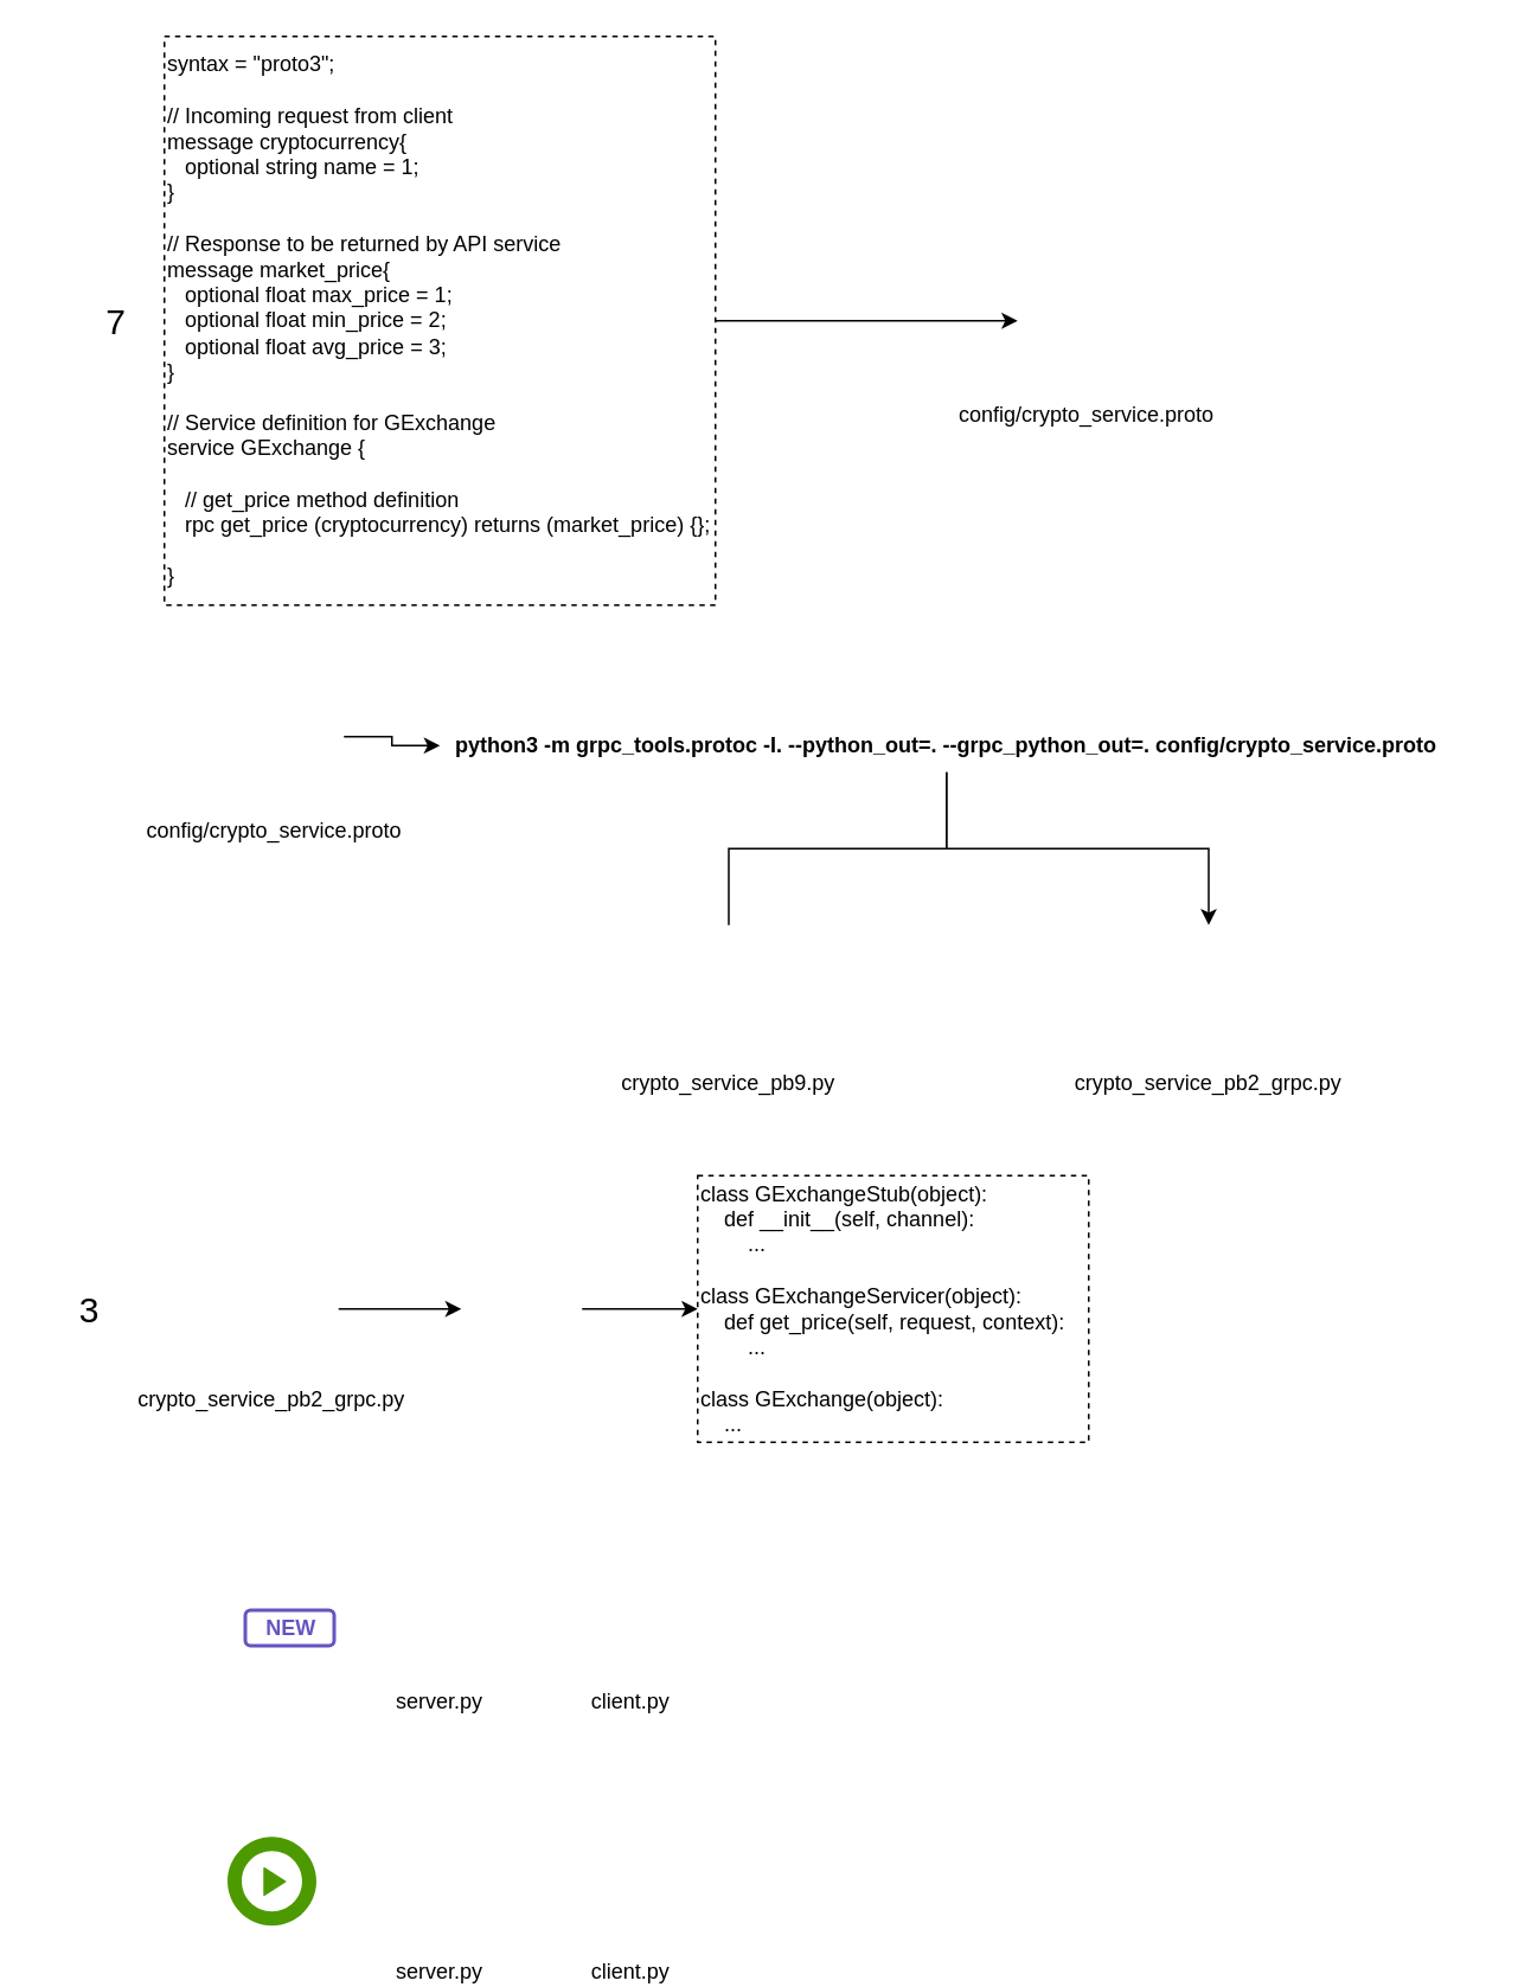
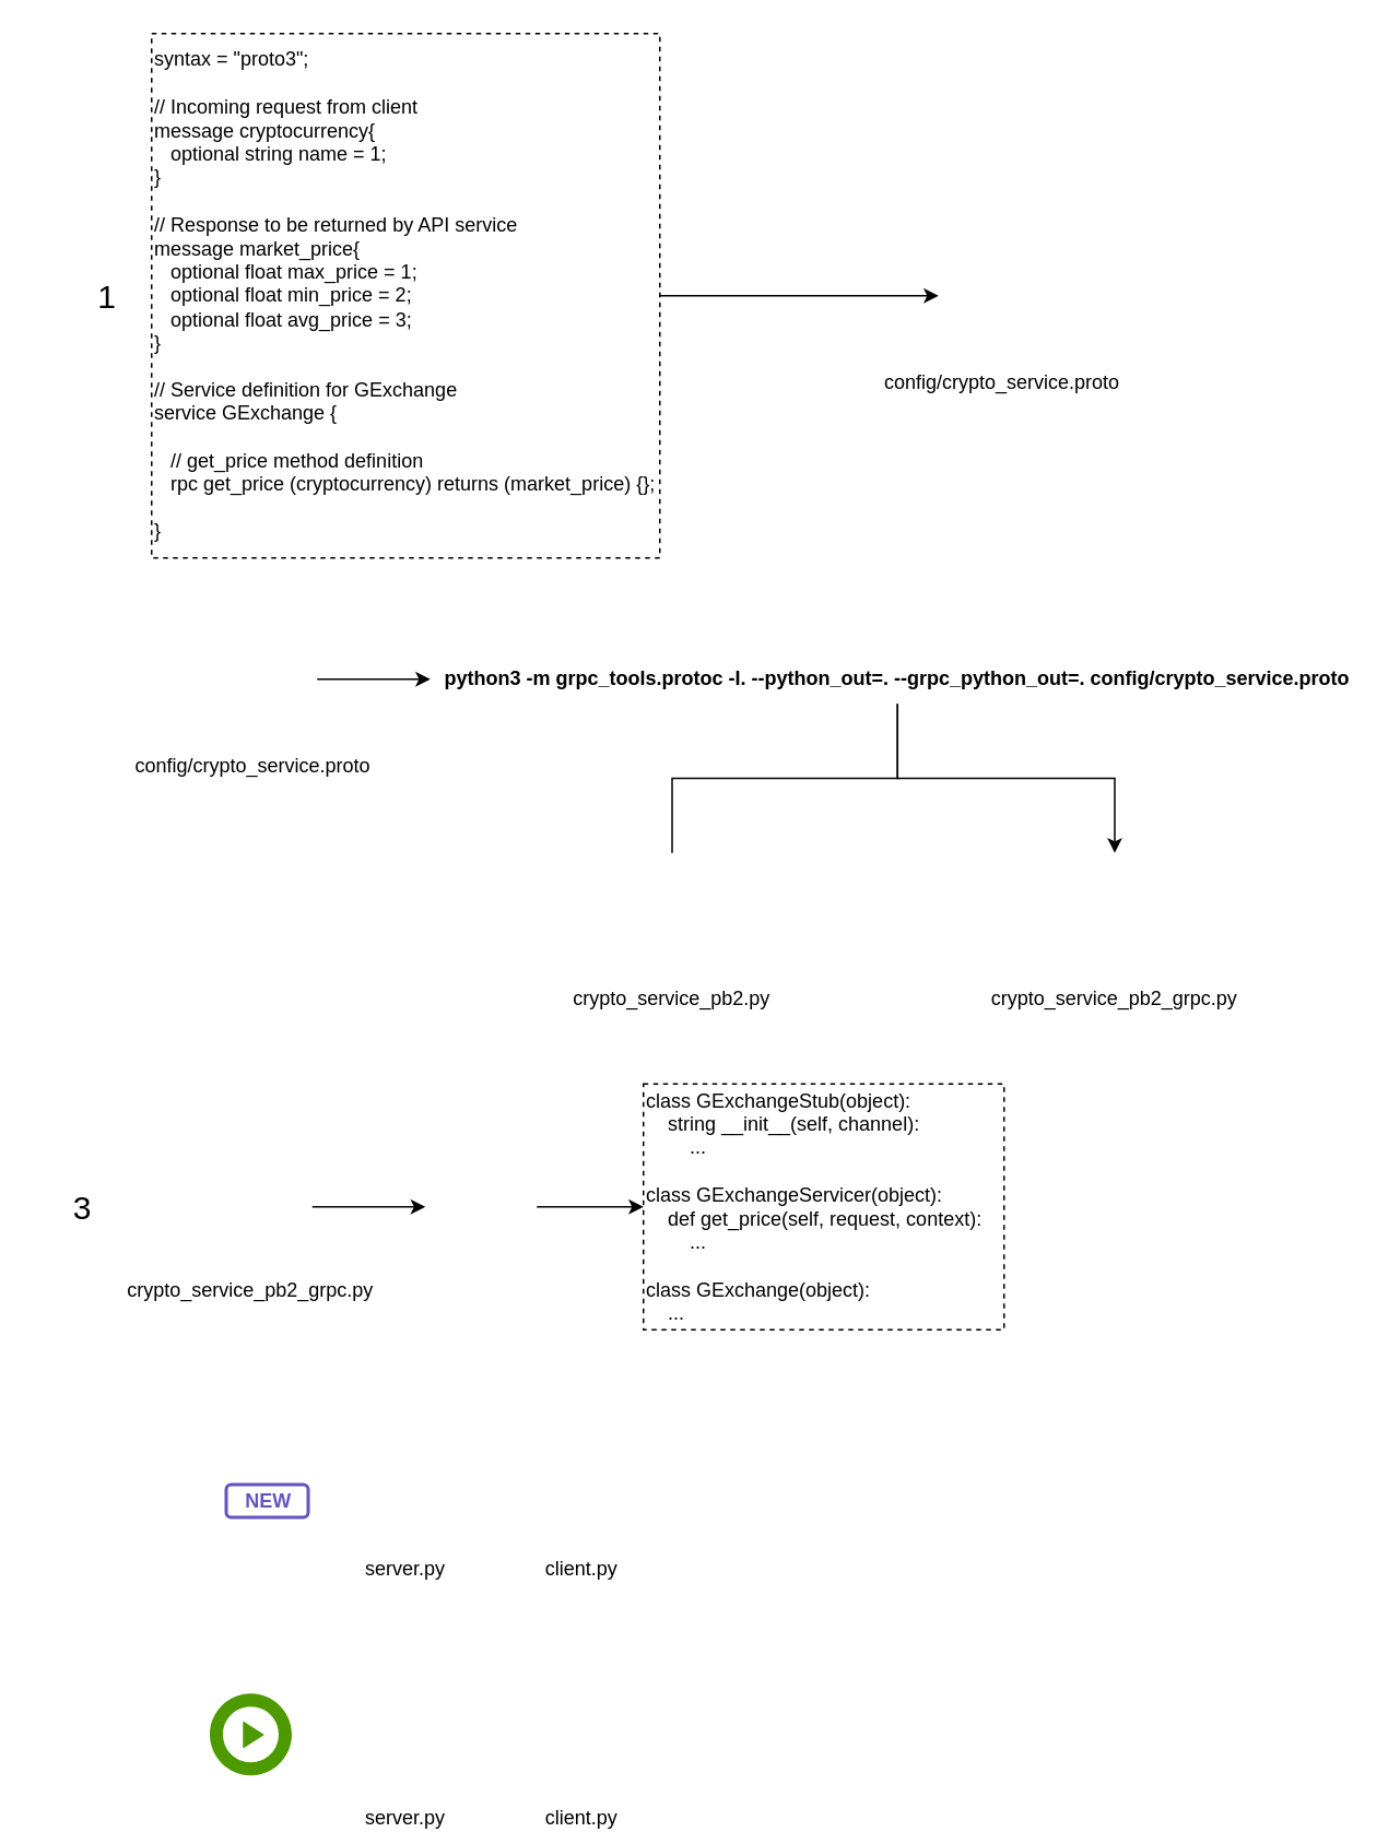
  <mxCell id="0" />
  <mxCell id="1" parent="0" />
  <mxCell id="2" style="edgeStyle=orthogonalEdgeStyle;rounded=0;orthogonalLoop=1;jettySize=auto;html=1;exitX=1;exitY=0.5;exitDx=0;exitDy=0;entryX=0;entryY=0.5;entryDx=0;entryDy=0;" edge="1" parent="1" source="3" target="6"><mxGeometry relative="1" as="geometry"><mxPoint x="242" y="414" as="targetPoint" /></mxGeometry></mxCell>
  <mxCell id="3" value="config/crypto_service.proto" style="shape=image;verticalLabelPosition=bottom;labelBackgroundColor=default;verticalAlign=top;aspect=fixed;imageAspect=0;image=https://www.file-extension.info/images/resource/formats/proto.png;" vertex="1" parent="1"><mxGeometry x="115" y="375" width="78" height="78" as="geometry" /></mxCell>
  <mxCell id="4" style="edgeStyle=orthogonalEdgeStyle;rounded=0;orthogonalLoop=1;jettySize=auto;html=1;exitX=0.5;exitY=1;exitDx=0;exitDy=0;entryX=0.5;entryY=0;entryDx=0;entryDy=0;endArrow=none;" edge="1" parent="1" source="6" target="7"><mxGeometry relative="1" as="geometry"><mxPoint x="547" y="500" as="targetPoint" /></mxGeometry></mxCell>
  <mxCell id="5" style="edgeStyle=orthogonalEdgeStyle;rounded=0;orthogonalLoop=1;jettySize=auto;html=1;exitX=0.5;exitY=1;exitDx=0;exitDy=0;entryX=0.5;entryY=0;entryDx=0;entryDy=0;" edge="1" parent="1" source="6" target="8"><mxGeometry relative="1" as="geometry"><mxPoint x="682" y="500" as="targetPoint" /></mxGeometry></mxCell>
- <mxCell id="6" value="python3 -m grpc_tools.protoc -I. --python_out=. --grpc_python_out=. config/crypto_service.proto" style="text;html=1;strokeColor=none;fillColor=none;align=center;verticalAlign=middle;whiteSpace=wrap;rounded=0;fontStyle=1" vertex="1" parent="1"><mxGeometry x="247" y="404" width="570" height="30" as="geometry" /></mxCell>
- <mxCell id="7" value="crypto_service_pb9.py" style="shape=image;verticalLabelPosition=bottom;labelBackgroundColor=default;verticalAlign=top;aspect=fixed;imageAspect=0;image=https://ficheiros.com.br/assets/img/icons/files/128/py-754.png;" vertex="1" parent="1"><mxGeometry x="372" y="520" width="75" height="75" as="geometry" /></mxCell>
+ <mxCell id="6" value="python3 -m grpc_tools.protoc -I. --python_out=. --grpc_python_out=. config/crypto_service.proto" style="text;html=1;strokeColor=none;fillColor=none;align=center;verticalAlign=middle;whiteSpace=wrap;rounded=0;fontStyle=1" vertex="1" parent="1"><mxGeometry x="262" y="399" width="570" height="30" as="geometry" /></mxCell>
+ <mxCell id="7" value="crypto_service_pb2.py" style="shape=image;verticalLabelPosition=bottom;labelBackgroundColor=default;verticalAlign=top;aspect=fixed;imageAspect=0;image=https://ficheiros.com.br/assets/img/icons/files/128/py-754.png;" vertex="1" parent="1"><mxGeometry x="372" y="520" width="75" height="75" as="geometry" /></mxCell>
  <mxCell id="8" value="crypto_service_pb2_grpc.py" style="shape=image;verticalLabelPosition=bottom;labelBackgroundColor=default;verticalAlign=top;aspect=fixed;imageAspect=0;image=https://ficheiros.com.br/assets/img/icons/files/128/py-754.png;" vertex="1" parent="1"><mxGeometry x="642" y="520" width="75" height="75" as="geometry" /></mxCell>
  <mxCell id="9" style="edgeStyle=orthogonalEdgeStyle;rounded=0;orthogonalLoop=1;jettySize=auto;html=1;exitX=1;exitY=0.5;exitDx=0;exitDy=0;" edge="1" parent="1" source="10" target="11"><mxGeometry relative="1" as="geometry" /></mxCell>
  <mxCell id="10" value="&lt;div&gt;syntax = &quot;proto3&quot;;&lt;/div&gt;&lt;div&gt;&lt;br&gt;&lt;/div&gt;&lt;div&gt;// Incoming request from client&lt;/div&gt;&lt;div&gt;message cryptocurrency{&lt;/div&gt;&lt;div&gt;&amp;nbsp; &amp;nbsp;optional string name = 1;&lt;/div&gt;&lt;div&gt;}&lt;/div&gt;&lt;div&gt;&lt;br&gt;&lt;/div&gt;&lt;div&gt;// Response to be returned by API service&lt;/div&gt;&lt;div&gt;message market_price{&lt;/div&gt;&lt;div&gt;&amp;nbsp; &amp;nbsp;optional float max_price = 1;&lt;/div&gt;&lt;div&gt;&amp;nbsp; &amp;nbsp;optional float min_price = 2;&lt;/div&gt;&lt;div&gt;&amp;nbsp; &amp;nbsp;optional float avg_price = 3;&lt;/div&gt;&lt;div&gt;}&lt;/div&gt;&lt;div&gt;&lt;br&gt;&lt;/div&gt;&lt;div&gt;// Service definition for GExchange&lt;/div&gt;&lt;div&gt;service GExchange {&lt;/div&gt;&lt;div&gt;&lt;br&gt;&lt;/div&gt;&lt;div&gt;&amp;nbsp; &amp;nbsp;// get_price method definition&lt;/div&gt;&lt;div&gt;&amp;nbsp; &amp;nbsp;rpc get_price (cryptocurrency) returns (market_price) {};&lt;/div&gt;&lt;div&gt;&lt;br&gt;&lt;/div&gt;&lt;div&gt;}&lt;/div&gt;" style="text;html=1;strokeColor=default;fillColor=none;align=left;verticalAlign=middle;whiteSpace=wrap;rounded=0;dashed=1;" vertex="1" parent="1"><mxGeometry x="92" y="20" width="310" height="320" as="geometry" /></mxCell>
  <mxCell id="11" value="config/crypto_service.proto" style="shape=image;verticalLabelPosition=bottom;labelBackgroundColor=default;verticalAlign=top;aspect=fixed;imageAspect=0;image=https://www.file-extension.info/images/resource/formats/proto.png;" vertex="1" parent="1"><mxGeometry x="572" y="141" width="78" height="78" as="geometry" /></mxCell>
  <mxCell id="12" style="edgeStyle=orthogonalEdgeStyle;rounded=0;orthogonalLoop=1;jettySize=auto;html=1;exitX=1;exitY=0.5;exitDx=0;exitDy=0;entryX=0;entryY=0.5;entryDx=0;entryDy=0;" edge="1" parent="1" source="13" target="15"><mxGeometry relative="1" as="geometry"><mxPoint x="242" y="738.5" as="targetPoint" /></mxGeometry></mxCell>
  <mxCell id="13" value="crypto_service_pb2_grpc.py" style="shape=image;verticalLabelPosition=bottom;labelBackgroundColor=default;verticalAlign=top;aspect=fixed;imageAspect=0;image=https://ficheiros.com.br/assets/img/icons/files/128/py-754.png;" vertex="1" parent="1"><mxGeometry x="115" y="698.5" width="75" height="75" as="geometry" /></mxCell>
  <mxCell id="14" style="edgeStyle=orthogonalEdgeStyle;rounded=0;orthogonalLoop=1;jettySize=auto;html=1;exitX=1;exitY=0.5;exitDx=0;exitDy=0;entryX=0;entryY=0.5;entryDx=0;entryDy=0;" edge="1" parent="1" source="15" target="16"><mxGeometry relative="1" as="geometry" /></mxCell>
  <mxCell id="15" value="" style="shape=image;html=1;verticalAlign=top;verticalLabelPosition=bottom;labelBackgroundColor=#ffffff;imageAspect=0;aspect=fixed;image=https://cdn2.iconfinder.com/data/icons/user-interface-169/32/search-128.png;dashed=1;strokeColor=default;" vertex="1" parent="1"><mxGeometry x="259" y="702" width="68" height="68" as="geometry" /></mxCell>
- <mxCell id="16" value="&lt;div&gt;&lt;div&gt;class GExchangeStub(object):&lt;/div&gt;&lt;div&gt;&amp;nbsp; &amp;nbsp; def __init__(self, channel):&lt;/div&gt;&lt;div&gt;&amp;nbsp; &amp;nbsp; &amp;nbsp; &amp;nbsp; ...&lt;/div&gt;&lt;br&gt;class GExchangeServicer(object):&lt;/div&gt;&lt;div&gt;&amp;nbsp; &amp;nbsp; def get_price(self, request, context):&lt;br&gt;&amp;nbsp; &amp;nbsp; &amp;nbsp; &amp;nbsp; ...&lt;/div&gt;&lt;br&gt;class GExchange(object):&lt;br&gt;&amp;nbsp; &amp;nbsp; ..." style="text;html=1;strokeColor=default;fillColor=none;align=left;verticalAlign=middle;whiteSpace=wrap;rounded=0;dashed=1;" vertex="1" parent="1"><mxGeometry x="392" y="661" width="220" height="150" as="geometry" /></mxCell>
+ <mxCell id="16" value="&lt;div&gt;&lt;div&gt;class GExchangeStub(object):&lt;/div&gt;&lt;div&gt;&amp;nbsp; &amp;nbsp; string __init__(self, channel):&lt;/div&gt;&lt;div&gt;&amp;nbsp; &amp;nbsp; &amp;nbsp; &amp;nbsp; ...&lt;/div&gt;&lt;br&gt;class GExchangeServicer(object):&lt;/div&gt;&lt;div&gt;&amp;nbsp; &amp;nbsp; def get_price(self, request, context):&lt;br&gt;&amp;nbsp; &amp;nbsp; &amp;nbsp; &amp;nbsp; ...&lt;/div&gt;&lt;br&gt;class GExchange(object):&lt;br&gt;&amp;nbsp; &amp;nbsp; ..." style="text;html=1;strokeColor=default;fillColor=none;align=left;verticalAlign=middle;whiteSpace=wrap;rounded=0;dashed=1;" vertex="1" parent="1"><mxGeometry x="392" y="661" width="220" height="150" as="geometry" /></mxCell>
  <mxCell id="17" value="NEW" style="dashed=0;html=1;rounded=1;strokeColor=#6554C0;fontSize=12;align=center;fontStyle=1;strokeWidth=2;fontColor=#6554C0" vertex="1" parent="1"><mxGeometry x="137.5" y="905.5" width="50" height="20" as="geometry" /></mxCell>
  <mxCell id="18" value="server.py" style="shape=image;verticalLabelPosition=bottom;labelBackgroundColor=default;verticalAlign=top;aspect=fixed;imageAspect=0;image=https://ficheiros.com.br/assets/img/icons/files/128/py-754.png;" vertex="1" parent="1"><mxGeometry x="209.5" y="868" width="75" height="75" as="geometry" /></mxCell>
  <mxCell id="19" value="client.py" style="shape=image;verticalLabelPosition=bottom;labelBackgroundColor=default;verticalAlign=top;aspect=fixed;imageAspect=0;image=https://ficheiros.com.br/assets/img/icons/files/128/py-754.png;" vertex="1" parent="1"><mxGeometry x="317" y="868" width="75" height="75" as="geometry" /></mxCell>
  <mxCell id="20" value="3" style="text;html=1;strokeColor=none;fillColor=none;align=center;verticalAlign=middle;whiteSpace=wrap;rounded=0;dashed=1;fontSize=20;" vertex="1" parent="1"><mxGeometry x="20" y="721" width="60" height="30" as="geometry" /></mxCell>
- <mxCell id="21" value="7" style="text;html=1;strokeColor=none;fillColor=none;align=center;verticalAlign=middle;whiteSpace=wrap;rounded=0;dashed=1;fontSize=20;" vertex="1" parent="1"><mxGeometry y="165" width="60" height="30" as="geometry" x="35" /></mxCell>
+ <mxCell id="21" value="1" style="text;html=1;strokeColor=none;fillColor=none;align=center;verticalAlign=middle;whiteSpace=wrap;rounded=0;dashed=1;fontSize=20;" vertex="1" parent="1"><mxGeometry y="165" width="60" height="30" as="geometry" x="35" /></mxCell>
  <mxCell id="22" value="" style="sketch=0;html=1;aspect=fixed;strokeColor=none;shadow=0;align=center;verticalAlign=top;fillColor=#4D9900;shape=mxgraph.gcp2.play_start;dashed=1;fontSize=20;" vertex="1" parent="1"><mxGeometry x="127.5" y="1033" width="50" height="50" as="geometry" /></mxCell>
  <mxCell id="23" value="server.py" style="shape=image;verticalLabelPosition=bottom;labelBackgroundColor=default;verticalAlign=top;aspect=fixed;imageAspect=0;image=https://ficheiros.com.br/assets/img/icons/files/128/py-754.png;" vertex="1" parent="1"><mxGeometry x="209.5" y="1020.5" width="75" height="75" as="geometry" /></mxCell>
  <mxCell id="24" value="client.py" style="shape=image;verticalLabelPosition=bottom;labelBackgroundColor=default;verticalAlign=top;aspect=fixed;imageAspect=0;image=https://ficheiros.com.br/assets/img/icons/files/128/py-754.png;" vertex="1" parent="1"><mxGeometry x="317" y="1020.5" width="75" height="75" as="geometry" /></mxCell>
